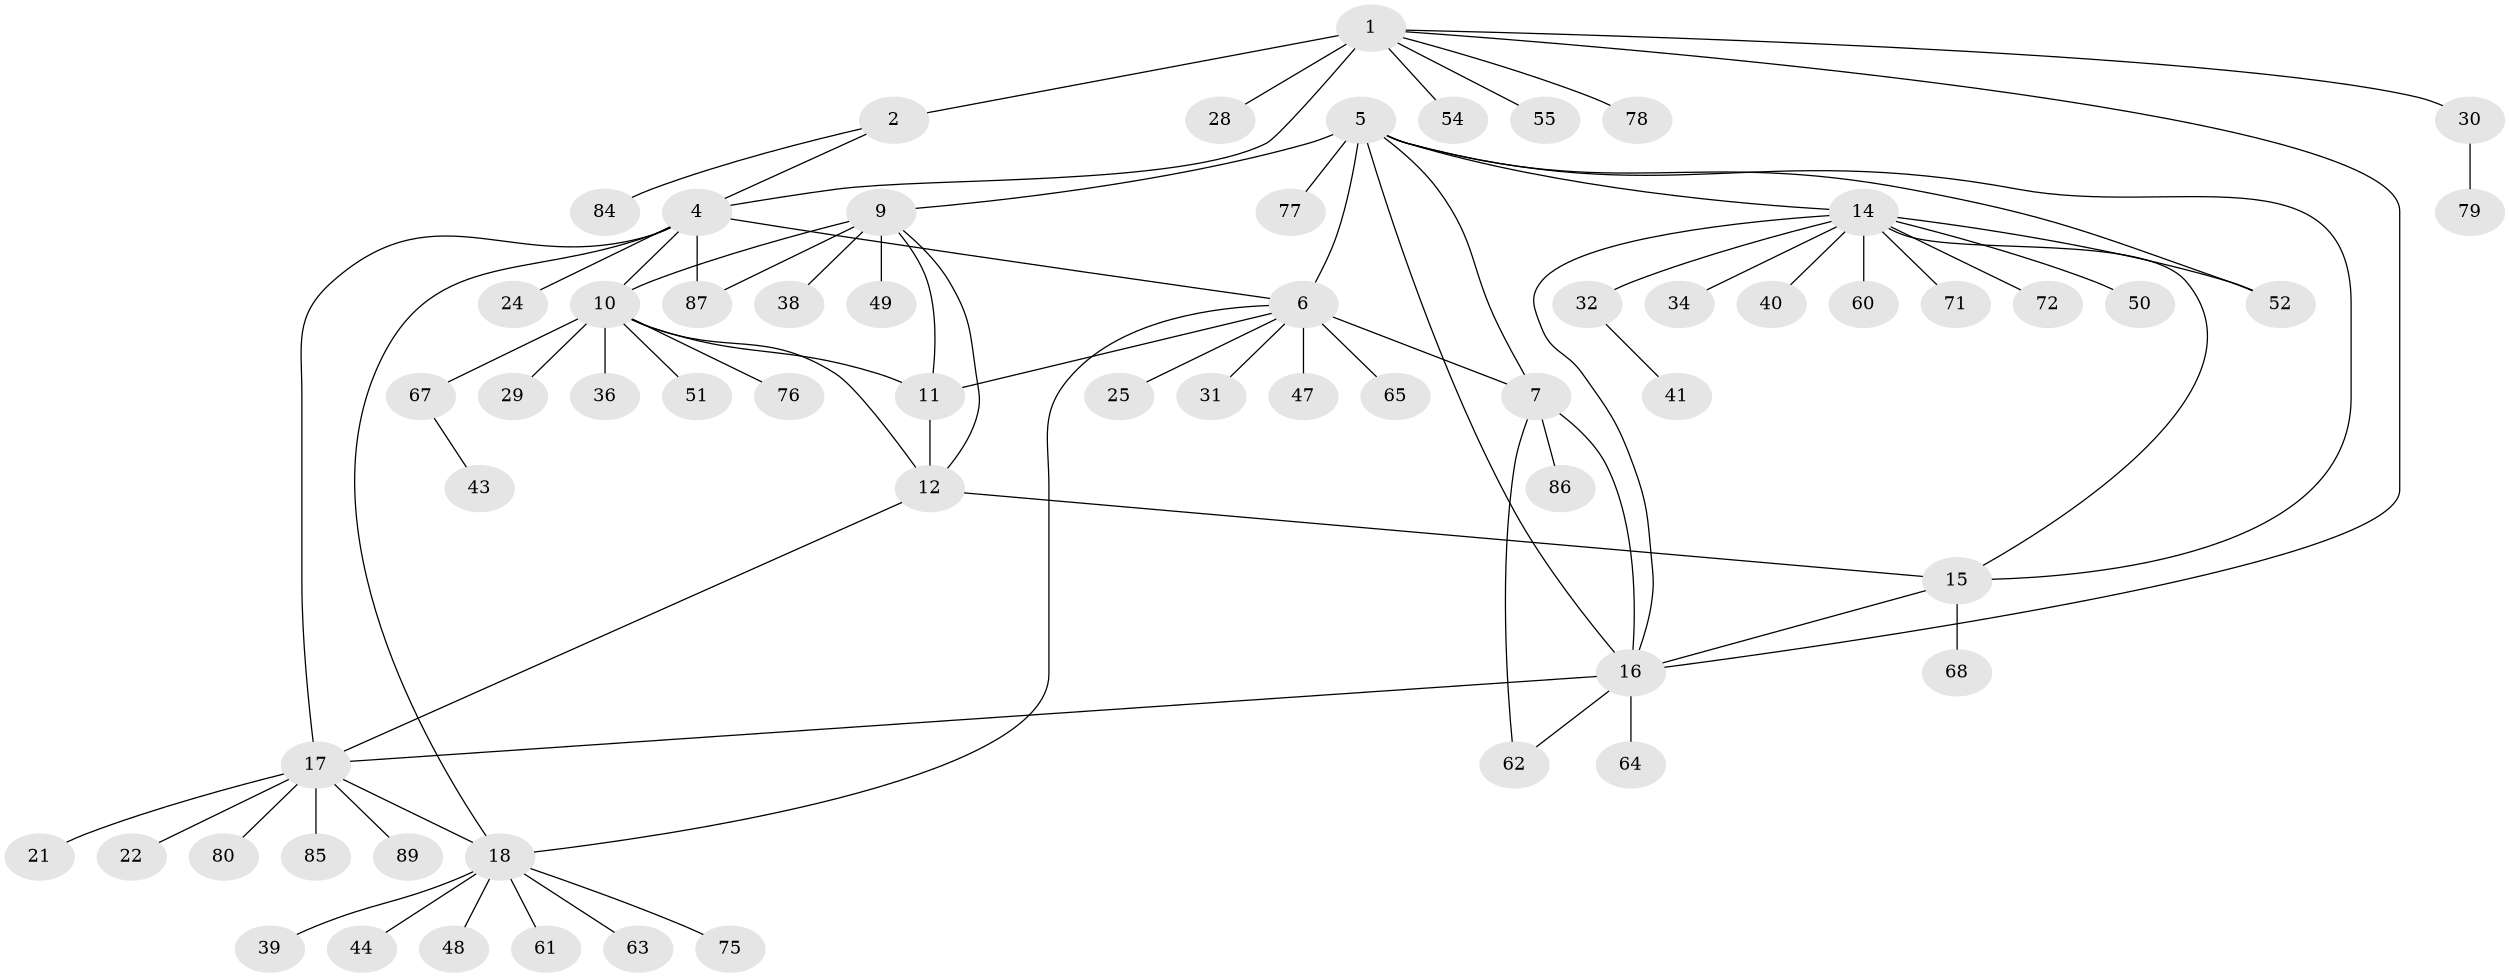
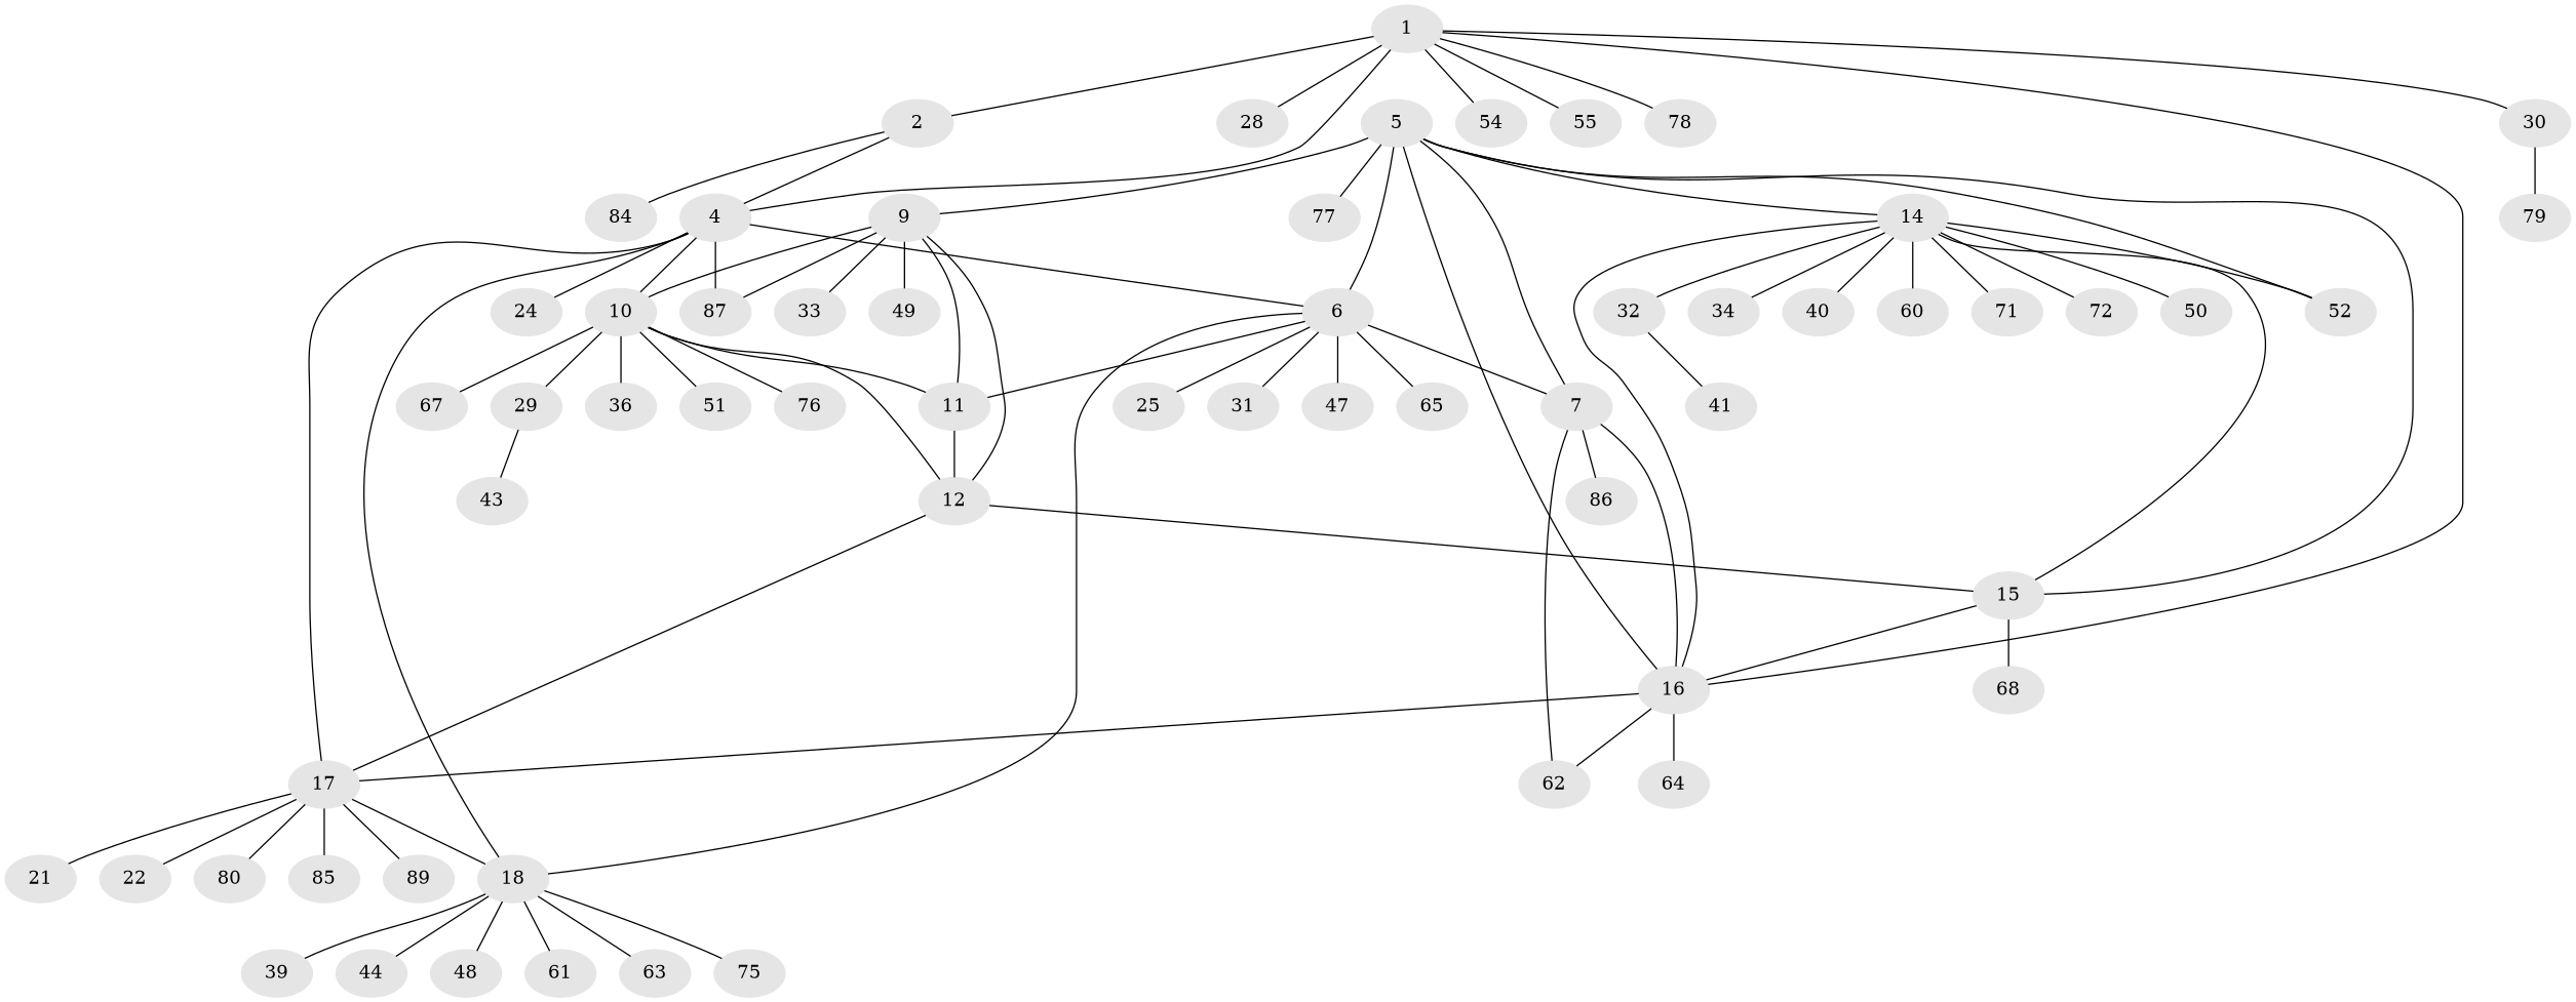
  graph {
    node [color=gray90 style=filled]
    1 [super="+3"]
    2 [super="+37"]
    4 [super="+20"]
    16 [super="+33"]
    28
    30 [super="+53"]
    54
    55
    78
    84
    6 [super="+8"]
    10 [super="+66"]
    17 [super="+19"]
    18 [super="+83"]
    24
    87
    62
    64 [super="+81"]
    79
    7 [super="+26"]
    11
    25 [super="+58"]
    31 [super="+45"]
    47
    65
    12 [super="+82"]
    29 [super="+88"]
    36
    51
    67 [super="+69"]
    76
    21
    22
    80
    85
    89
    39
    44
    48
    61
    63
    75
    5 [super="+13"]
    9 [super="+23"]
    14 [super="+35"]
    15 [super="+59"]
    52 [super="+74"]
    77
    86
-   38
+   38 [label=33]
    49
    32 [super="+42"]
    34 [super="+46"]
    40
    50
    60
    71
    72
    68
    43
    41
    1 -- 2 [weight=2]
    1 -- 4 [weight=2]
    1 -- 16
    1 -- 28
    1 -- 30
    1 -- 54
    1 -- 55
    1 -- 78
    2 -- 4
    2 -- 84
    4 -- 6
    4 -- 10
    4 -- 17 [weight=2]
    4 -- 18
    4 -- 24
    4 -- 87
    16 -- 17
    16 -- 62
    16 -- 64
    30 -- 79
    6 -- 18
    6 -- 7 [weight=2]
    6 -- 11
    6 -- 25
    6 -- 31
    6 -- 47
    6 -- 65
    10 -- 11
    10 -- 12
    10 -- 29
    10 -- 36
    10 -- 51
    10 -- 67
    10 -- 76
    17 -- 18 [weight=2]
    17 -- 21
    17 -- 22
    17 -- 80
    17 -- 85
    17 -- 89
    18 -- 39
    18 -- 44
    18 -- 48
    18 -- 61
    18 -- 63
    18 -- 75
    7 -- 16
    7 -- 62
    7 -- 86
    11 -- 12
    12 -- 17
    12 -- 15
-   67 -- 43
+   29 -- 43
    5 -- 16
    5 -- 6 [weight=2]
    5 -- 7
    5 -- 9
    5 -- 14
    5 -- 15
    5 -- 52
    5 -- 77
    9 -- 10
    9 -- 87
    9 -- 11
    9 -- 12
    9 -- 38
    9 -- 49
    14 -- 16
    14 -- 15
    14 -- 52
    14 -- 32
    14 -- 34
    14 -- 40
    14 -- 50
    14 -- 60
    14 -- 71
    14 -- 72
    15 -- 16
    15 -- 68
    32 -- 41
  }
